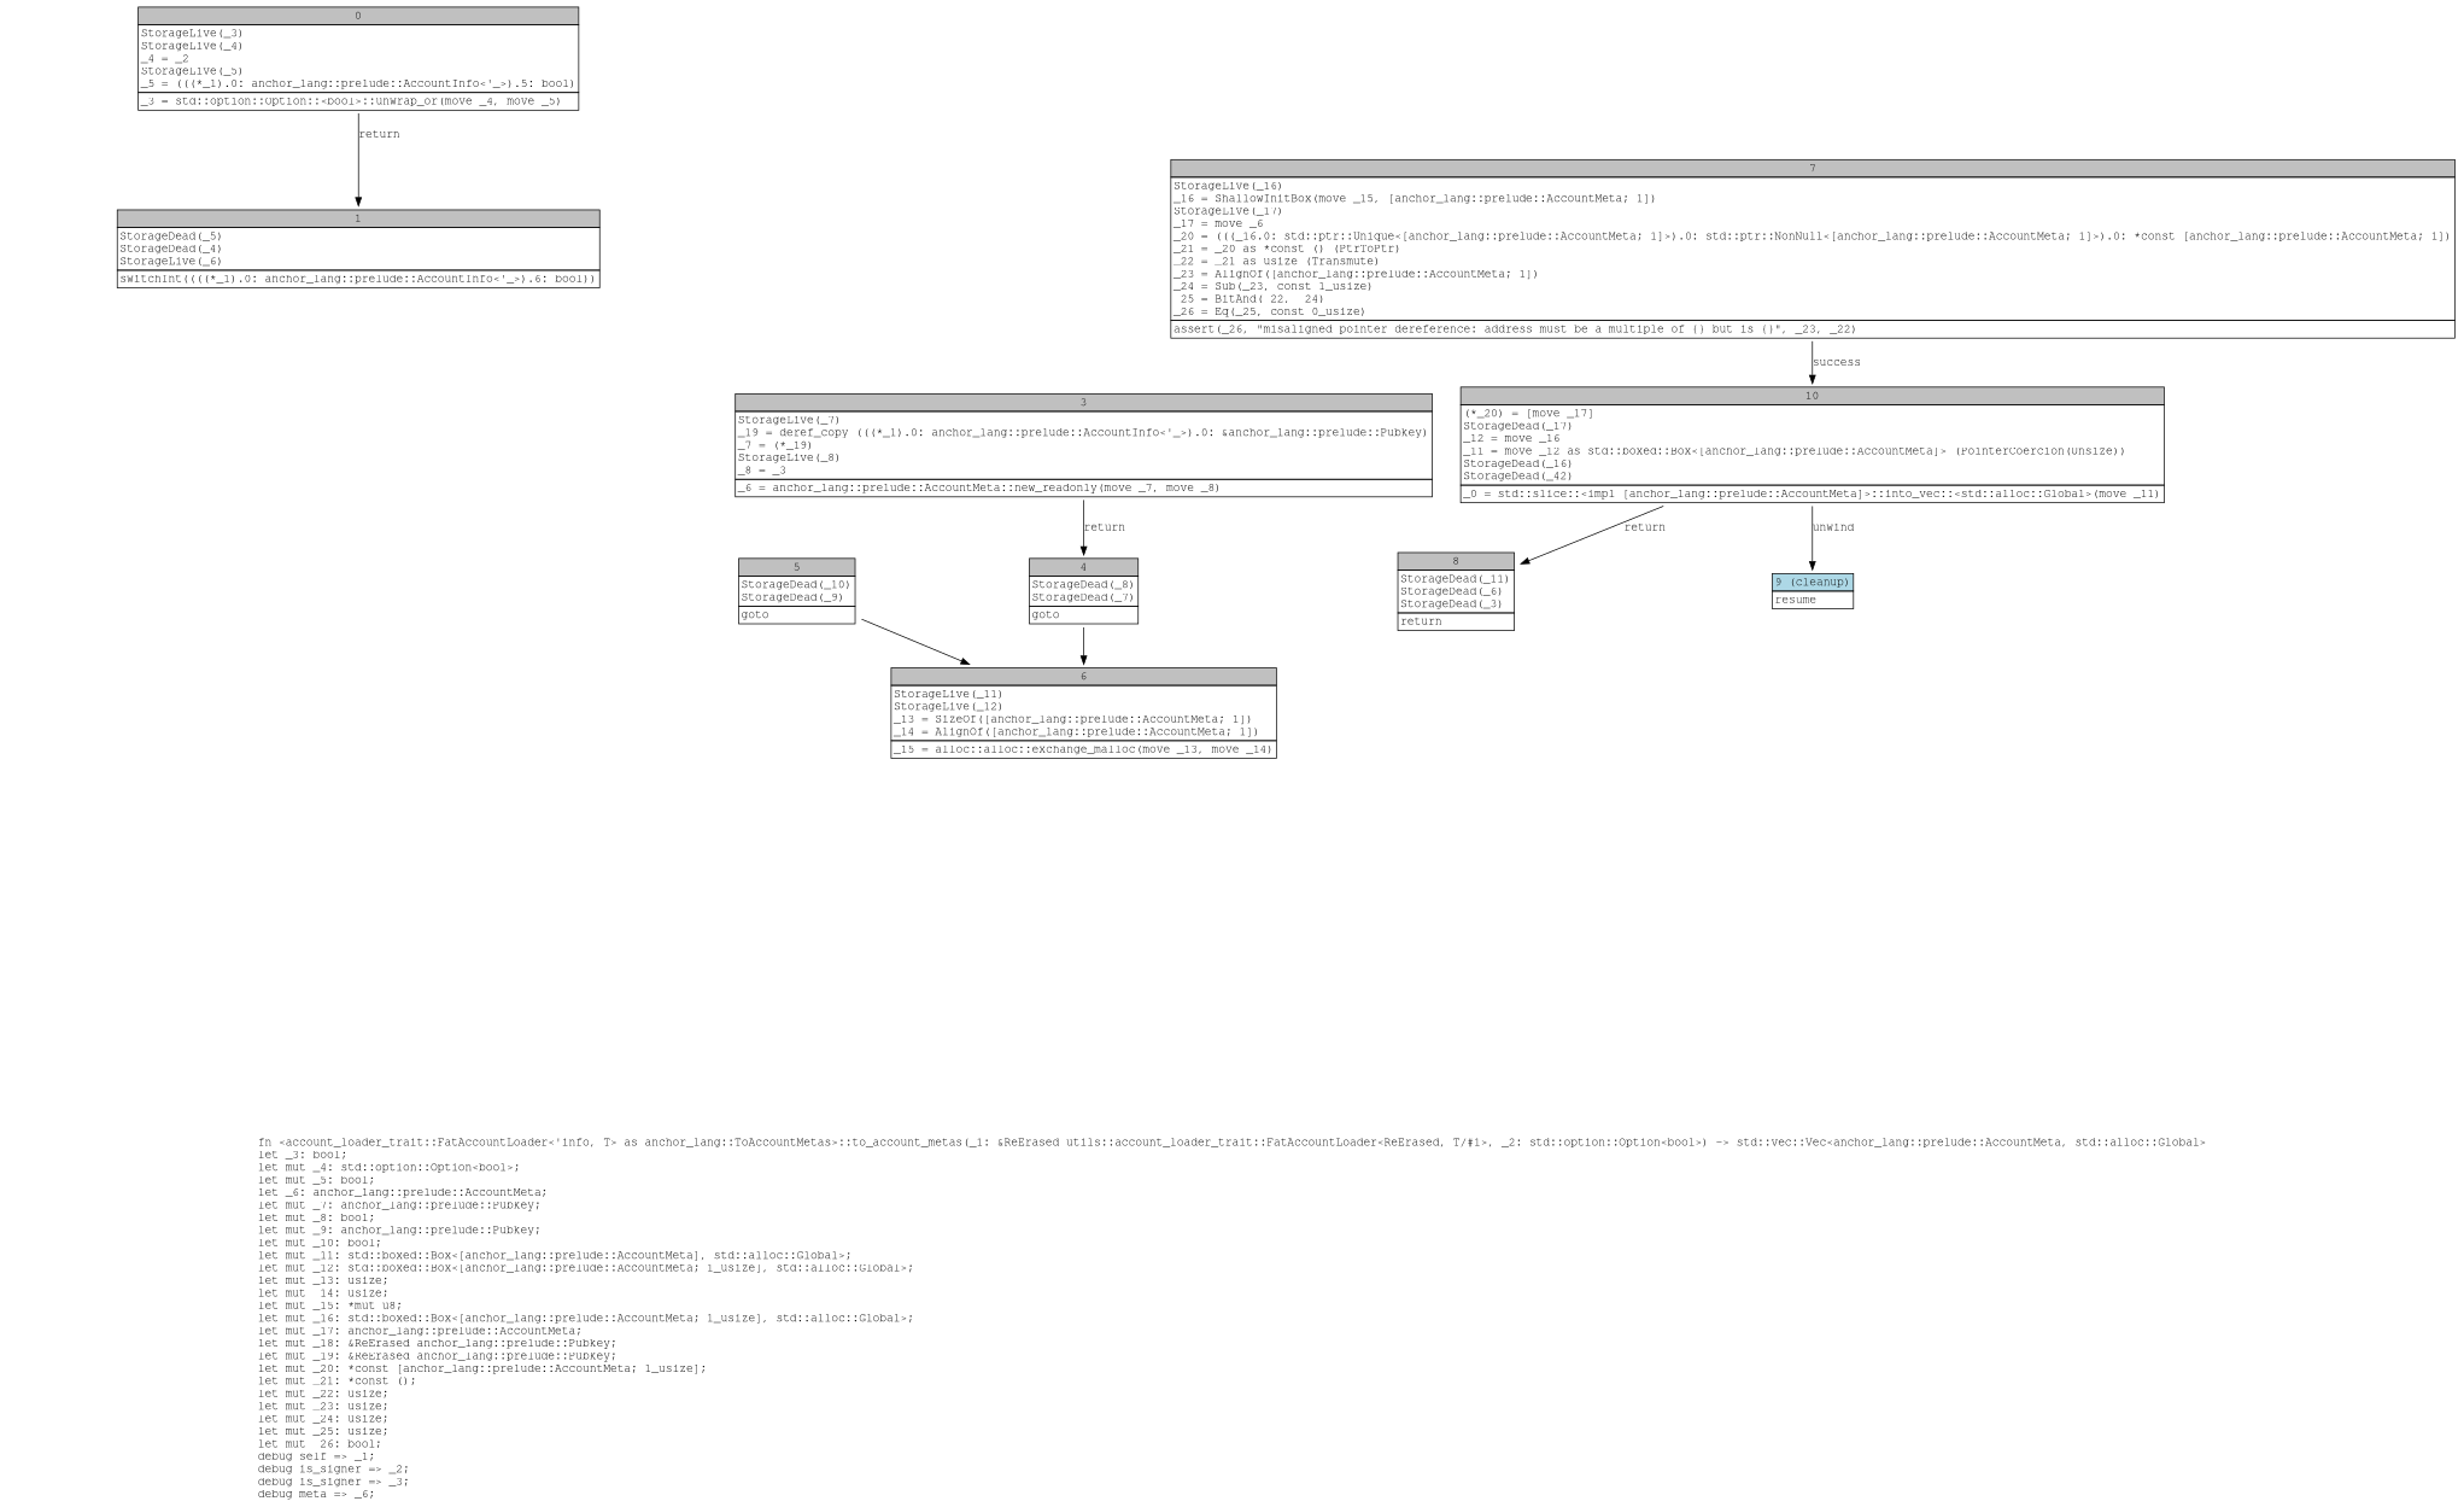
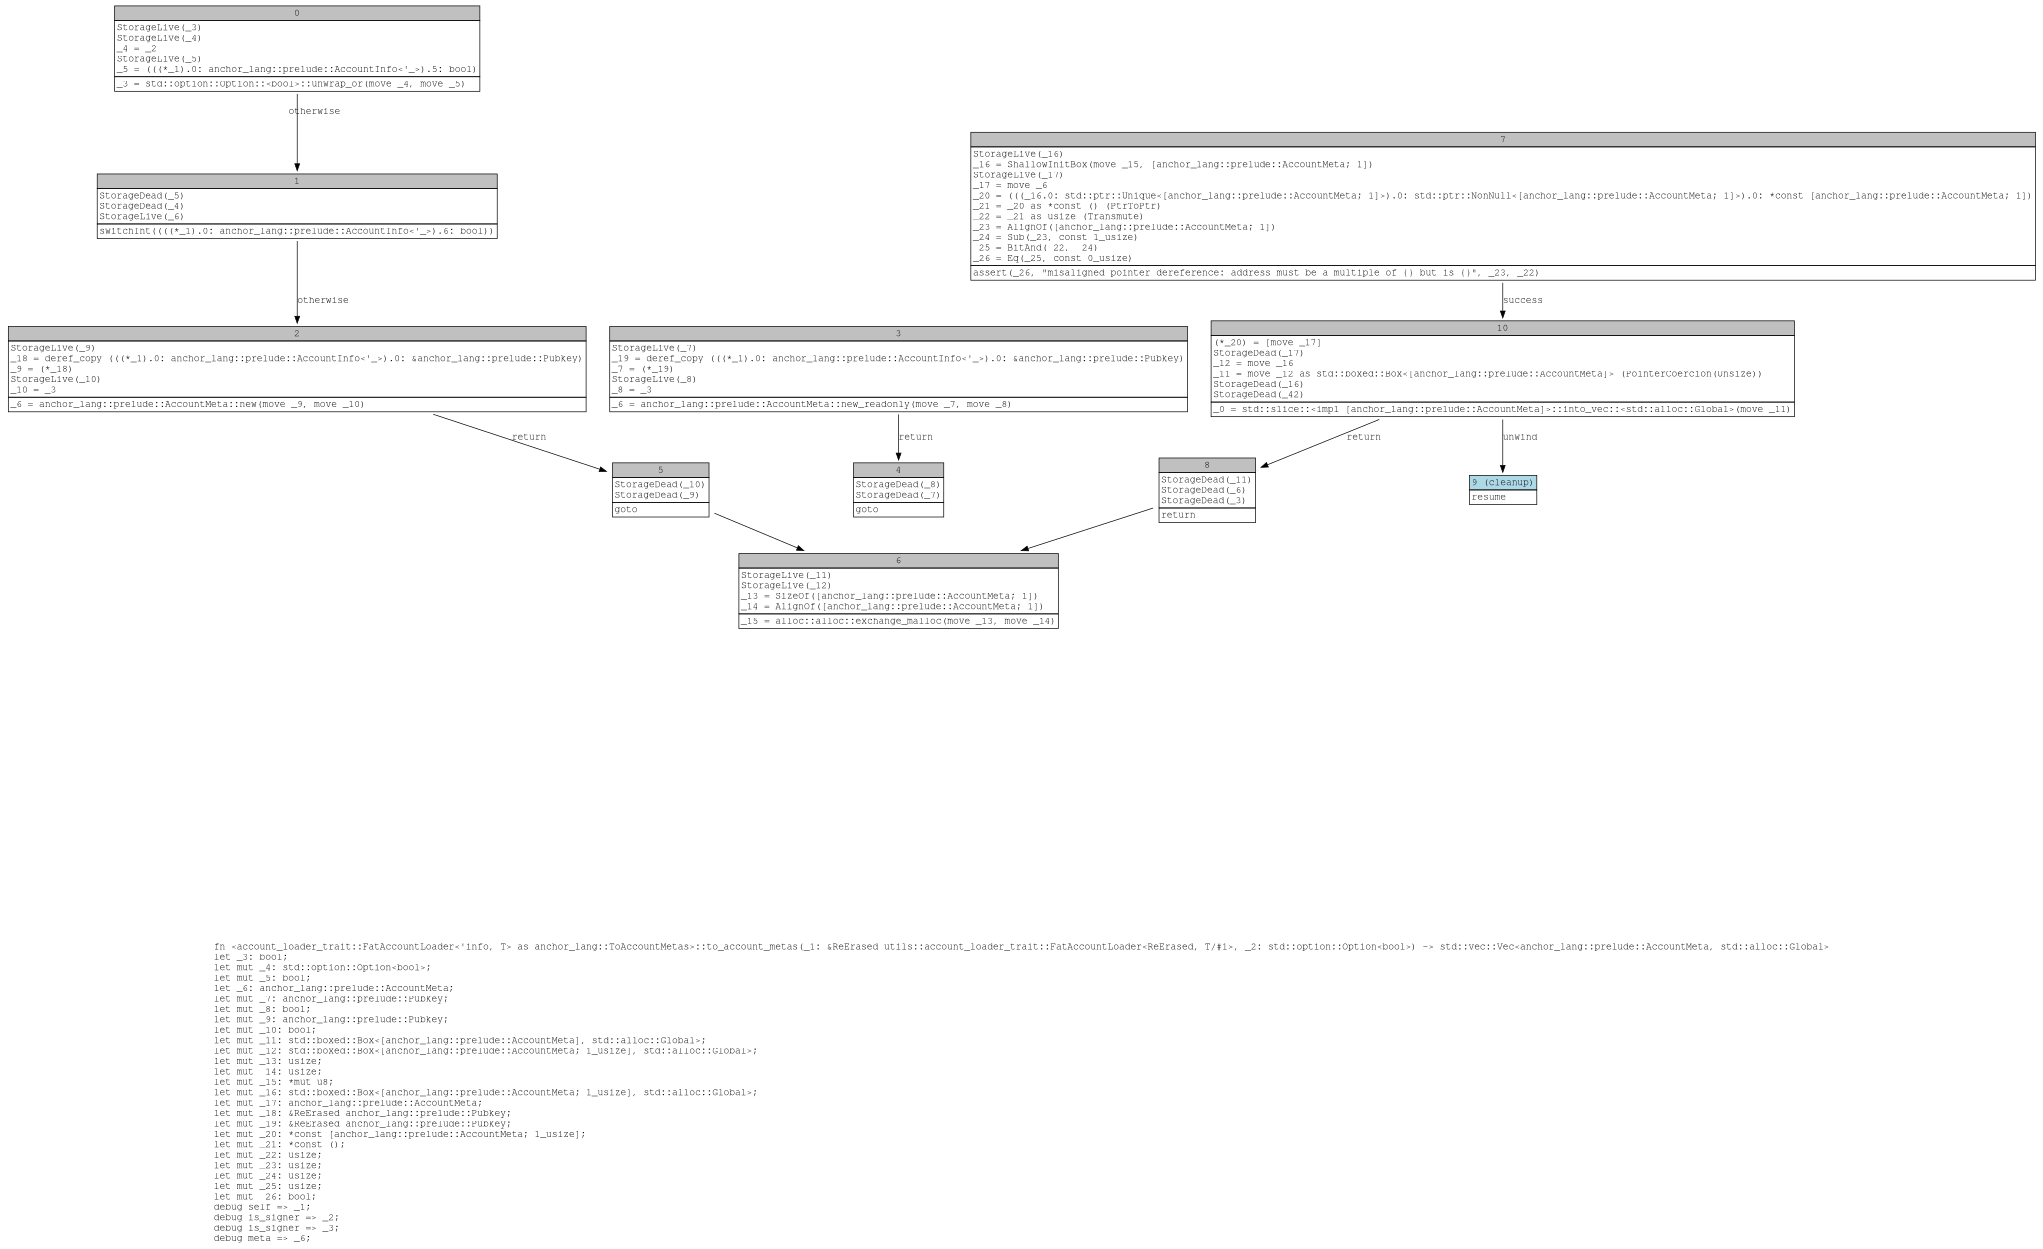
  digraph {
    fontname="Courier, monospace"
    label=<fn &lt;account_loader_trait::FatAccountLoader&lt;'info, T&gt; as anchor_lang::ToAccountMetas&gt;::to_account_metas(_1: &amp;ReErased utils::account_loader_trait::FatAccountLoader&lt;ReErased, T/#1&gt;, _2: std::option::Option&lt;bool&gt;) -&gt; std::vec::Vec&lt;anchor_lang::prelude::AccountMeta, std::alloc::Global&gt;<br align="left"/>let _3: bool;<br align="left"/>let mut _4: std::option::Option&lt;bool&gt;;<br align="left"/>let mut _5: bool;<br align="left"/>let _6: anchor_lang::prelude::AccountMeta;<br align="left"/>let mut _7: anchor_lang::prelude::Pubkey;<br align="left"/>let mut _8: bool;<br align="left"/>let mut _9: anchor_lang::prelude::Pubkey;<br align="left"/>let mut _10: bool;<br align="left"/>let mut _11: std::boxed::Box&lt;[anchor_lang::prelude::AccountMeta], std::alloc::Global&gt;;<br align="left"/>let mut _12: std::boxed::Box&lt;[anchor_lang::prelude::AccountMeta; 1_usize], std::alloc::Global&gt;;<br align="left"/>let mut _13: usize;<br align="left"/>let mut _14: usize;<br align="left"/>let mut _15: *mut u8;<br align="left"/>let mut _16: std::boxed::Box&lt;[anchor_lang::prelude::AccountMeta; 1_usize], std::alloc::Global&gt;;<br align="left"/>let mut _17: anchor_lang::prelude::AccountMeta;<br align="left"/>let mut _18: &amp;ReErased anchor_lang::prelude::Pubkey;<br align="left"/>let mut _19: &amp;ReErased anchor_lang::prelude::Pubkey;<br align="left"/>let mut _20: *const [anchor_lang::prelude::AccountMeta; 1_usize];<br align="left"/>let mut _21: *const ();<br align="left"/>let mut _22: usize;<br align="left"/>let mut _23: usize;<br align="left"/>let mut _24: usize;<br align="left"/>let mut _25: usize;<br align="left"/>let mut _26: bool;<br align="left"/>debug self =&gt; _1;<br align="left"/>debug is_signer =&gt; _2;<br align="left"/>debug is_signer =&gt; _3;<br align="left"/>debug meta =&gt; _6;<br align="left"/>>
    node [fontname="Courier, monospace" shape=none]
    edge [fontname="Courier, monospace"]
    n1 [label=<<table border="0" cellborder="1" cellspacing="0"><tr><td bgcolor="gray" align="center" colspan="1">0</td></tr><tr><td align="left" balign="left">StorageLive(_3)<br/>StorageLive(_4)<br/>_4 = _2<br/>StorageLive(_5)<br/>_5 = (((*_1).0: anchor_lang::prelude::AccountInfo&lt;'_&gt;).5: bool)<br/></td></tr><tr><td align="left">_3 = std::option::Option::&lt;bool&gt;::unwrap_or(move _4, move _5)</td></tr></table>>]
    n2 [label=<<table border="0" cellborder="1" cellspacing="0"><tr><td bgcolor="gray" align="center" colspan="1">1</td></tr><tr><td align="left" balign="left">StorageDead(_5)<br/>StorageDead(_4)<br/>StorageLive(_6)<br/></td></tr><tr><td align="left">switchInt((((*_1).0: anchor_lang::prelude::AccountInfo&lt;'_&gt;).6: bool))</td></tr></table>>]
+   n3 [label=<<table border="0" cellborder="1" cellspacing="0"><tr><td bgcolor="gray" align="center" colspan="1">2</td></tr><tr><td align="left" balign="left">StorageLive(_9)<br/>_18 = deref_copy (((*_1).0: anchor_lang::prelude::AccountInfo&lt;'_&gt;).0: &amp;anchor_lang::prelude::Pubkey)<br/>_9 = (*_18)<br/>StorageLive(_10)<br/>_10 = _3<br/></td></tr><tr><td align="left">_6 = anchor_lang::prelude::AccountMeta::new(move _9, move _10)</td></tr></table>>]
    n4 [label=<<table border="0" cellborder="1" cellspacing="0"><tr><td bgcolor="gray" align="center" colspan="1">5</td></tr><tr><td align="left" balign="left">StorageDead(_10)<br/>StorageDead(_9)<br/></td></tr><tr><td align="left">goto</td></tr></table>>]
    n5 [label=<<table border="0" cellborder="1" cellspacing="0"><tr><td bgcolor="gray" align="center" colspan="1">3</td></tr><tr><td align="left" balign="left">StorageLive(_7)<br/>_19 = deref_copy (((*_1).0: anchor_lang::prelude::AccountInfo&lt;'_&gt;).0: &amp;anchor_lang::prelude::Pubkey)<br/>_7 = (*_19)<br/>StorageLive(_8)<br/>_8 = _3<br/></td></tr><tr><td align="left">_6 = anchor_lang::prelude::AccountMeta::new_readonly(move _7, move _8)</td></tr></table>>]
    n6 [label=<<table border="0" cellborder="1" cellspacing="0"><tr><td bgcolor="gray" align="center" colspan="1">4</td></tr><tr><td align="left" balign="left">StorageDead(_8)<br/>StorageDead(_7)<br/></td></tr><tr><td align="left">goto</td></tr></table>>]
    n7 [label=<<table border="0" cellborder="1" cellspacing="0"><tr><td bgcolor="gray" align="center" colspan="1">6</td></tr><tr><td align="left" balign="left">StorageLive(_11)<br/>StorageLive(_12)<br/>_13 = SizeOf([anchor_lang::prelude::AccountMeta; 1])<br/>_14 = AlignOf([anchor_lang::prelude::AccountMeta; 1])<br/></td></tr><tr><td align="left">_15 = alloc::alloc::exchange_malloc(move _13, move _14)</td></tr></table>>]
    n8 [label=<<table border="0" cellborder="1" cellspacing="0"><tr><td bgcolor="gray" align="center" colspan="1">7</td></tr><tr><td align="left" balign="left">StorageLive(_16)<br/>_16 = ShallowInitBox(move _15, [anchor_lang::prelude::AccountMeta; 1])<br/>StorageLive(_17)<br/>_17 = move _6<br/>_20 = (((_16.0: std::ptr::Unique&lt;[anchor_lang::prelude::AccountMeta; 1]&gt;).0: std::ptr::NonNull&lt;[anchor_lang::prelude::AccountMeta; 1]&gt;).0: *const [anchor_lang::prelude::AccountMeta; 1])<br/>_21 = _20 as *const () (PtrToPtr)<br/>_22 = _21 as usize (Transmute)<br/>_23 = AlignOf([anchor_lang::prelude::AccountMeta; 1])<br/>_24 = Sub(_23, const 1_usize)<br/>_25 = BitAnd(_22, _24)<br/>_26 = Eq(_25, const 0_usize)<br/></td></tr><tr><td align="left">assert(_26, &quot;misaligned pointer dereference: address must be a multiple of {} but is {}&quot;, _23, _22)</td></tr></table>>]
    n9 [label=<<table border="0" cellborder="1" cellspacing="0"><tr><td bgcolor="gray" align="center" colspan="1">10</td></tr><tr><td align="left" balign="left">(*_20) = [move _17]<br/>StorageDead(_17)<br/>_12 = move _16<br/>_11 = move _12 as std::boxed::Box&lt;[anchor_lang::prelude::AccountMeta]&gt; (PointerCoercion(Unsize))<br/>StorageDead(_16)<br/>StorageDead(_42)<br/></td></tr><tr><td align="left">_0 = std::slice::&lt;impl [anchor_lang::prelude::AccountMeta]&gt;::into_vec::&lt;std::alloc::Global&gt;(move _11)</td></tr></table>>]
    n10 [label=<<table border="0" cellborder="1" cellspacing="0"><tr><td bgcolor="gray" align="center" colspan="1">8</td></tr><tr><td align="left" balign="left">StorageDead(_11)<br/>StorageDead(_6)<br/>StorageDead(_3)<br/></td></tr><tr><td align="left">return</td></tr></table>>]
    n11 [label=<<table border="0" cellborder="1" cellspacing="0"><tr><td bgcolor="lightblue" align="center" colspan="1">9 (cleanup)</td></tr><tr><td align="left">resume</td></tr></table>>]
-   n1 -> n2 [label=return]
+   n1 -> n2 [label=otherwise]
+   n2 -> n3 [label=otherwise]
+   n3 -> n4 [label=return]
    n4 -> n7
    n5 -> n6 [label=return]
-   n6 -> n7
+   n10 -> n7
    n8 -> n9 [label=success]
    n9 -> n10 [label=return]
    n9 -> n11 [label=unwind]
  }
